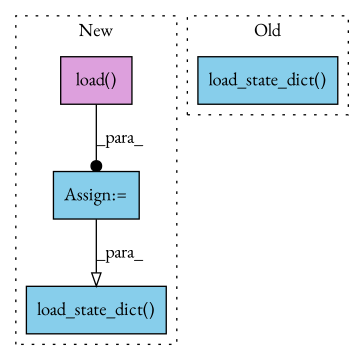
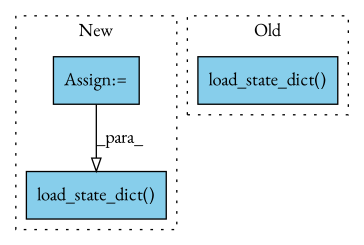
  digraph {
    fontname="EB Garamond"
    node [a=75 shape=box style=filled fillcolor=skyblue fontname="EB Garamond"]
    edge [fontname="EB Garamond"]
-   n1 [l="11,1" label="load()" s="6322,6361" fillcolor=plum]
    n2 [a=68 l=3 label="Assign:=" s=6319]
    n3 [l="22,14" label="load_state_dict()" s="6562,6598"]
    n4 [l="22,1" label="load_state_dict()" s="6215,6279"]
    subgraph cluster_1 {
      label=New
      style=dotted
-     n1
      n2
      n3
    }
    subgraph cluster_2 {
      label=Old
      style=dotted
      n4
    }
-   n1 -> n2 [label=_para_ arrowhead=dot]
    n2 -> n3 [label=_para_ arrowhead=onormal]
  }
